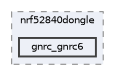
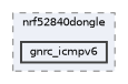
  digraph {
    compound=true
-   n1 [color=grey25 fillcolor="#edf0f7" fontname=Helvetica fontsize=10 height=0.2 label=gnrc_gnrc6 shape=box style="filled,bold" width=0.4]
+   n1 [color=grey25 fillcolor="#edf0f7" fontname=Helvetica fontsize=10 height=0.2 label=gnrc_icmpv6 shape=box style="filled,bold" width=0.4]
    subgraph cluster_1 {
      bgcolor="#edf0f7"
      fontname=Helvetica
      fontsize=10
      label=nrf52840dongle
      pencolor=grey50
      style="filled,dashed"
      n1
    }
  }
